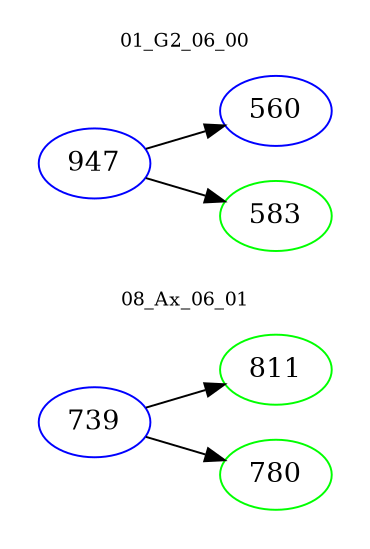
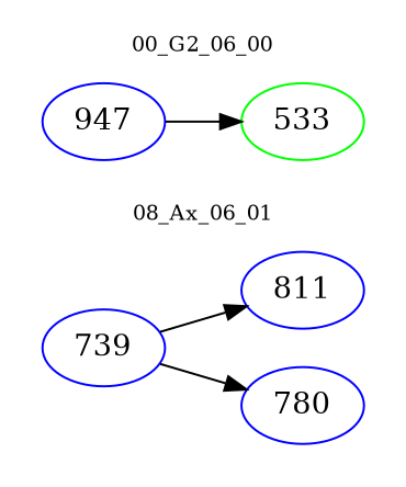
  digraph {
    rankdir=LR
    node [color=blue]
    edge [color=black]
    n1 [label=739]
-   n2 [color=green label=780]
-   n3 [color=green label=811]
+   n2 [label=780]
+   n3 [label=811]
    n4 [label=947]
-   n5 [color=green label=583]
-   n6 [label=560]
+   n5 [color=green label=533]
    subgraph cluster_1 {
      color=white
      fontsize=10
      label="08_Ax_06_01"
      n1
      n2
      n3
    }
    subgraph cluster_2 {
      color=white
      fontsize=10
-     label="01_G2_06_00"
+     label="00_G2_06_00"
      n4
      n5
-     n6
    }
    n1 -> n2
    n1 -> n3
    n4 -> n5
-   n4 -> n6
  }
